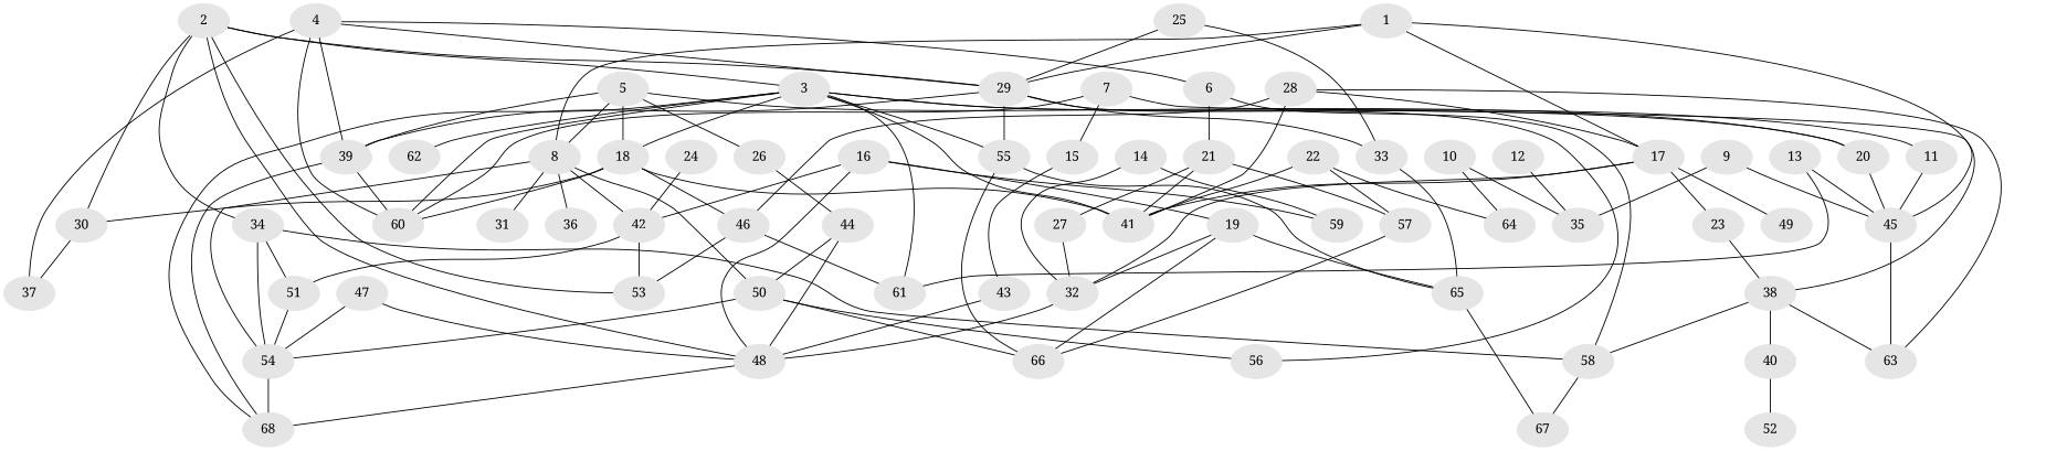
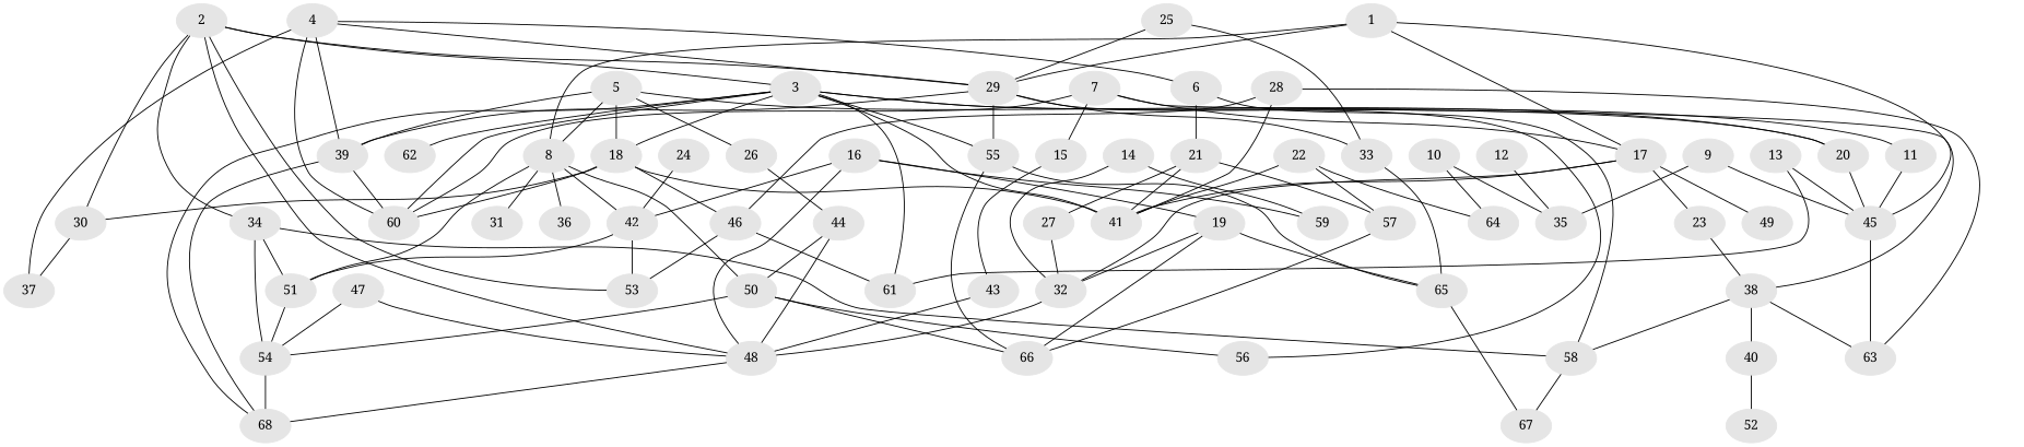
  graph {
    fontname="Noto Serif"
    node [color=gray90 fontname="Noto Serif" style=filled]
    edge [fontname="Noto Serif" weight=1.0]
    1
    8
    17
    29
    45
    50
    31
    36
    42
    51
    41
    32
    23
    49
    55
    39
    33
    56
    63
    2
    3
    30
    34
    48
    53
    11
    18
    20
    60
    61
    62
    68
    37
    58
    54
    46
    65
    66
    4
    6
    21
    5
    26
    44
    27
    57
    67
    7
    15
    38
    43
    40
    9
    35
    10
    64
    12
    13
    14
    59
    16
    19
    22
    24
    25
    28
    52
    47
    1 -- 8
    1 -- 17
    1 -- 29
    1 -- 45
    8 -- 50
    8 -- 31
    8 -- 36
    8 -- 42
-   8 -- 54
+   8 -- 51
    17 -- 41
    17 -- 32
    17 -- 23
    17 -- 49
    29 -- 55
    29 -- 39
    29 -- 33
    29 -- 56
    45 -- 63
    50 -- 56
    50 -- 54
    50 -- 66
    42 -- 51
    42 -- 53
    51 -- 54
    32 -- 48
    23 -- 38
    55 -- 65
    55 -- 66
    39 -- 60
    39 -- 68
    33 -- 65
    2 -- 29
    2 -- 3
    2 -- 30
    2 -- 34
    2 -- 48
    2 -- 53
    3 -- 41
    3 -- 55
    3 -- 11
    3 -- 18
    3 -- 20
    3 -- 60
    3 -- 61
    3 -- 62
    3 -- 68
    30 -- 37
    34 -- 51
    34 -- 58
    34 -- 54
    48 -- 68
    11 -- 45
    18 -- 41
    18 -- 30
    18 -- 60
    18 -- 46
    20 -- 45
    58 -- 67
    54 -- 68 [weight=2.0]
    46 -- 53
    46 -- 61
    65 -- 67
    4 -- 29
    4 -- 39
    4 -- 60
    4 -- 37 [weight=2.0]
    4 -- 6
    6 -- 58
    6 -- 21
    21 -- 41
    21 -- 27
    21 -- 57
    5 -- 8
    5 -- 39
    5 -- 18
    5 -- 20
    5 -- 26
    26 -- 44
    44 -- 50
    44 -- 48 [weight=2.0]
    27 -- 32
    57 -- 66
-   28 -- 17
+   7 -- 17
    7 -- 60
    7 -- 15
    7 -- 38
    15 -- 43
    38 -- 63
    38 -- 58
    38 -- 40
    43 -- 48
    40 -- 52
    9 -- 45
    9 -- 35
    10 -- 35
    10 -- 64
    12 -- 35
    13 -- 45
    13 -- 61
    14 -- 32
    14 -- 59
    16 -- 42
    16 -- 48
    16 -- 59
    16 -- 19
    19 -- 32
    19 -- 65
    19 -- 66
    22 -- 41
    22 -- 57
    22 -- 64
    24 -- 42
    25 -- 29
    25 -- 33
    28 -- 41
    28 -- 63
    28 -- 46
    47 -- 48
    47 -- 54
  }
